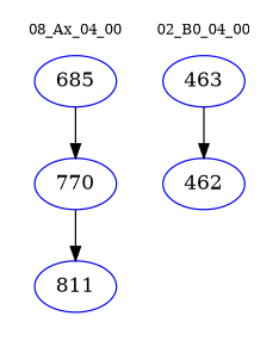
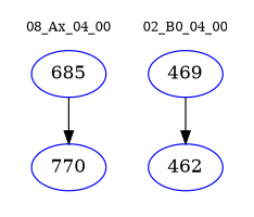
  digraph {
    node [color=blue]
    edge [color=black]
    n1 [label=685]
    n2 [label=770]
-   n3 [label=811]
-   n4 [label=463]
+   n4 [label=469]
    n5 [label=462]
    subgraph cluster_1 {
      color=white
      fontsize=10
      label="08_Ax_04_00"
      n1
      n2
-     n3
    }
    subgraph cluster_2 {
      color=white
      fontsize=10
      label="02_B0_04_00"
      n4
      n5
    }
    n1 -> n2
-   n2 -> n3
    n4 -> n5
  }
